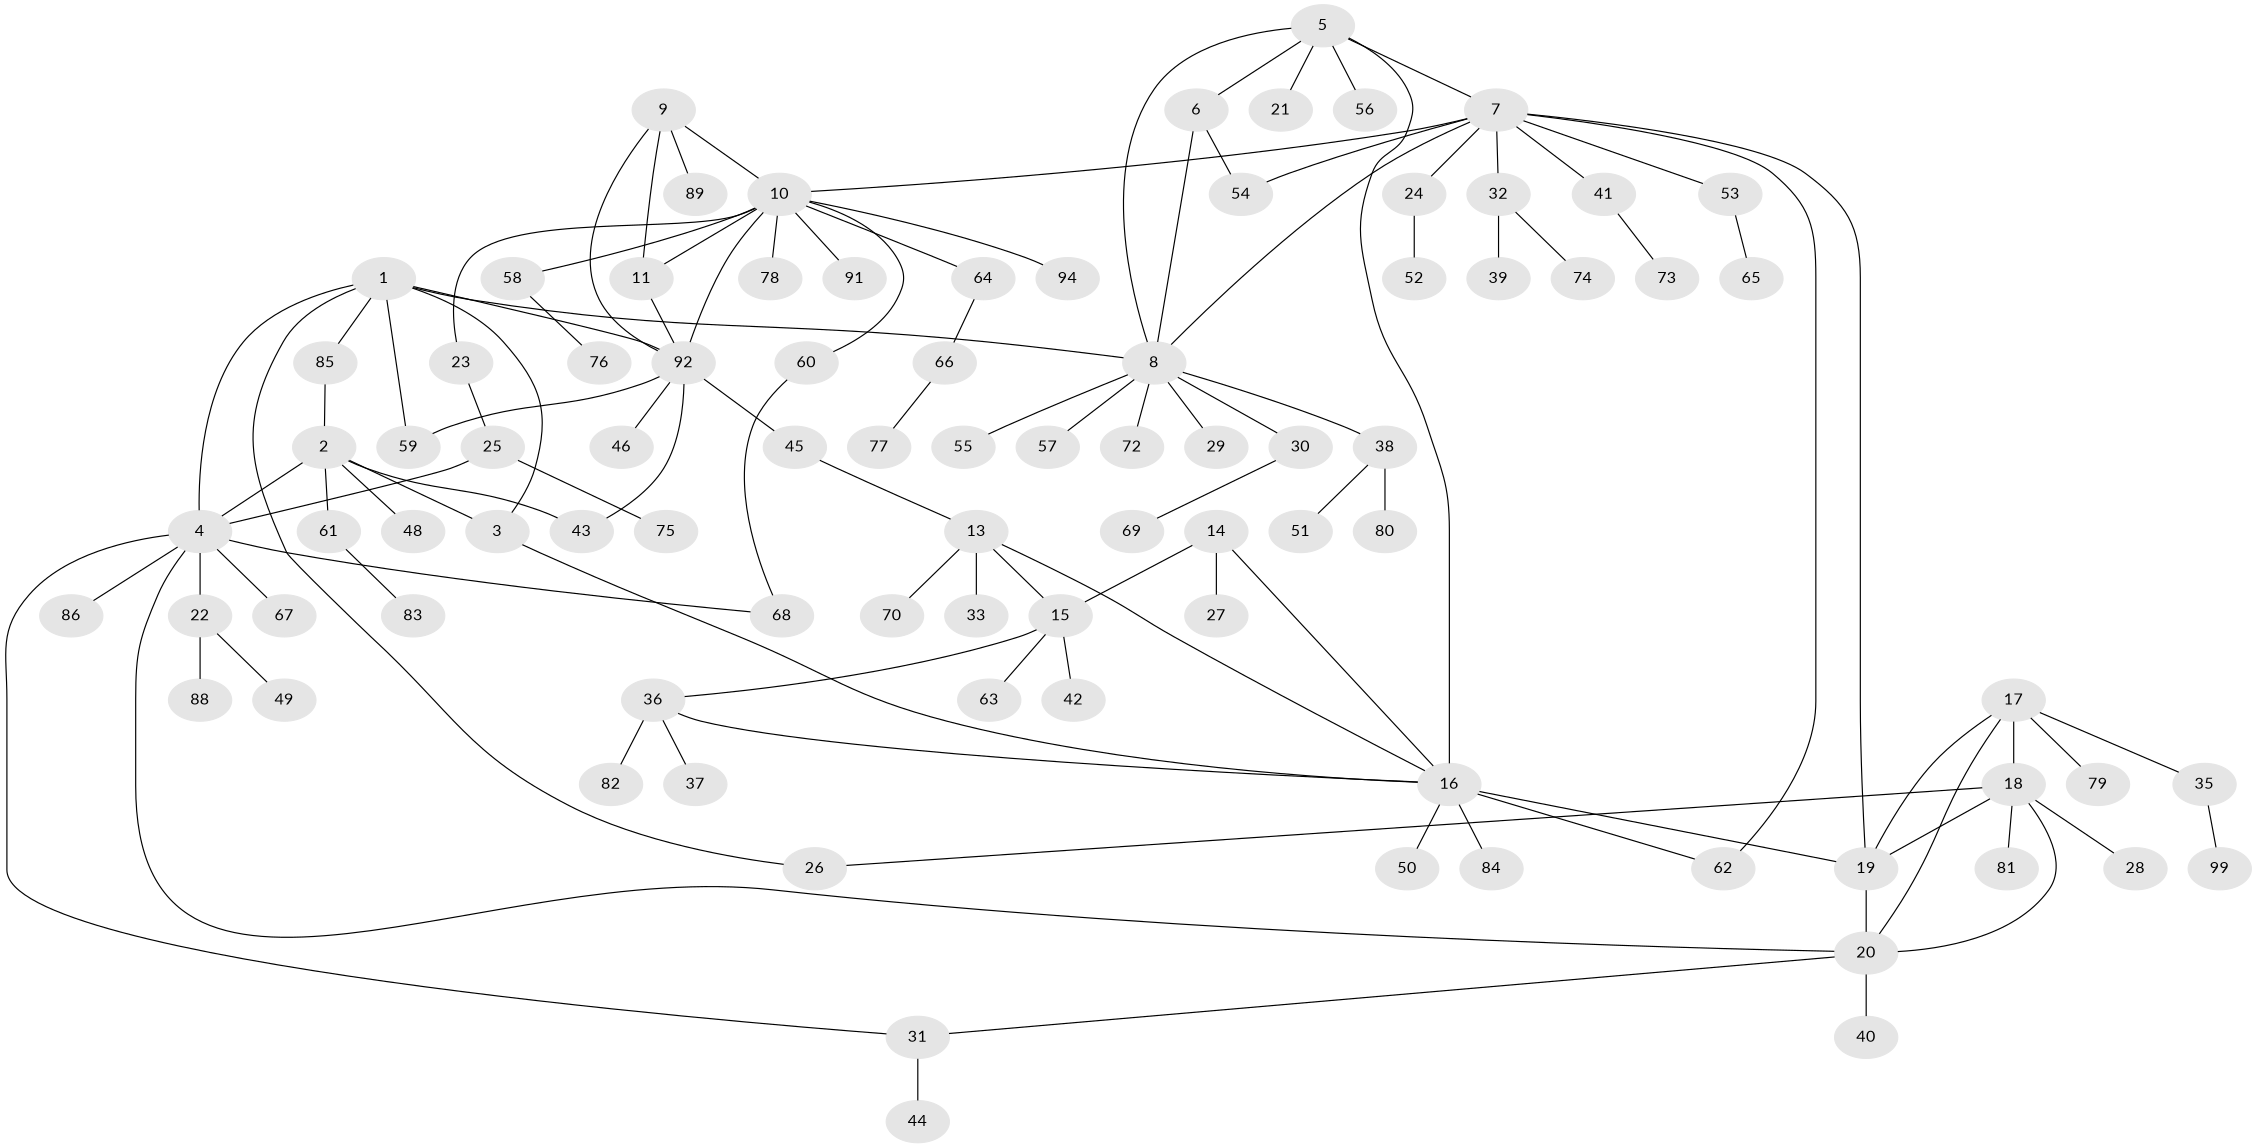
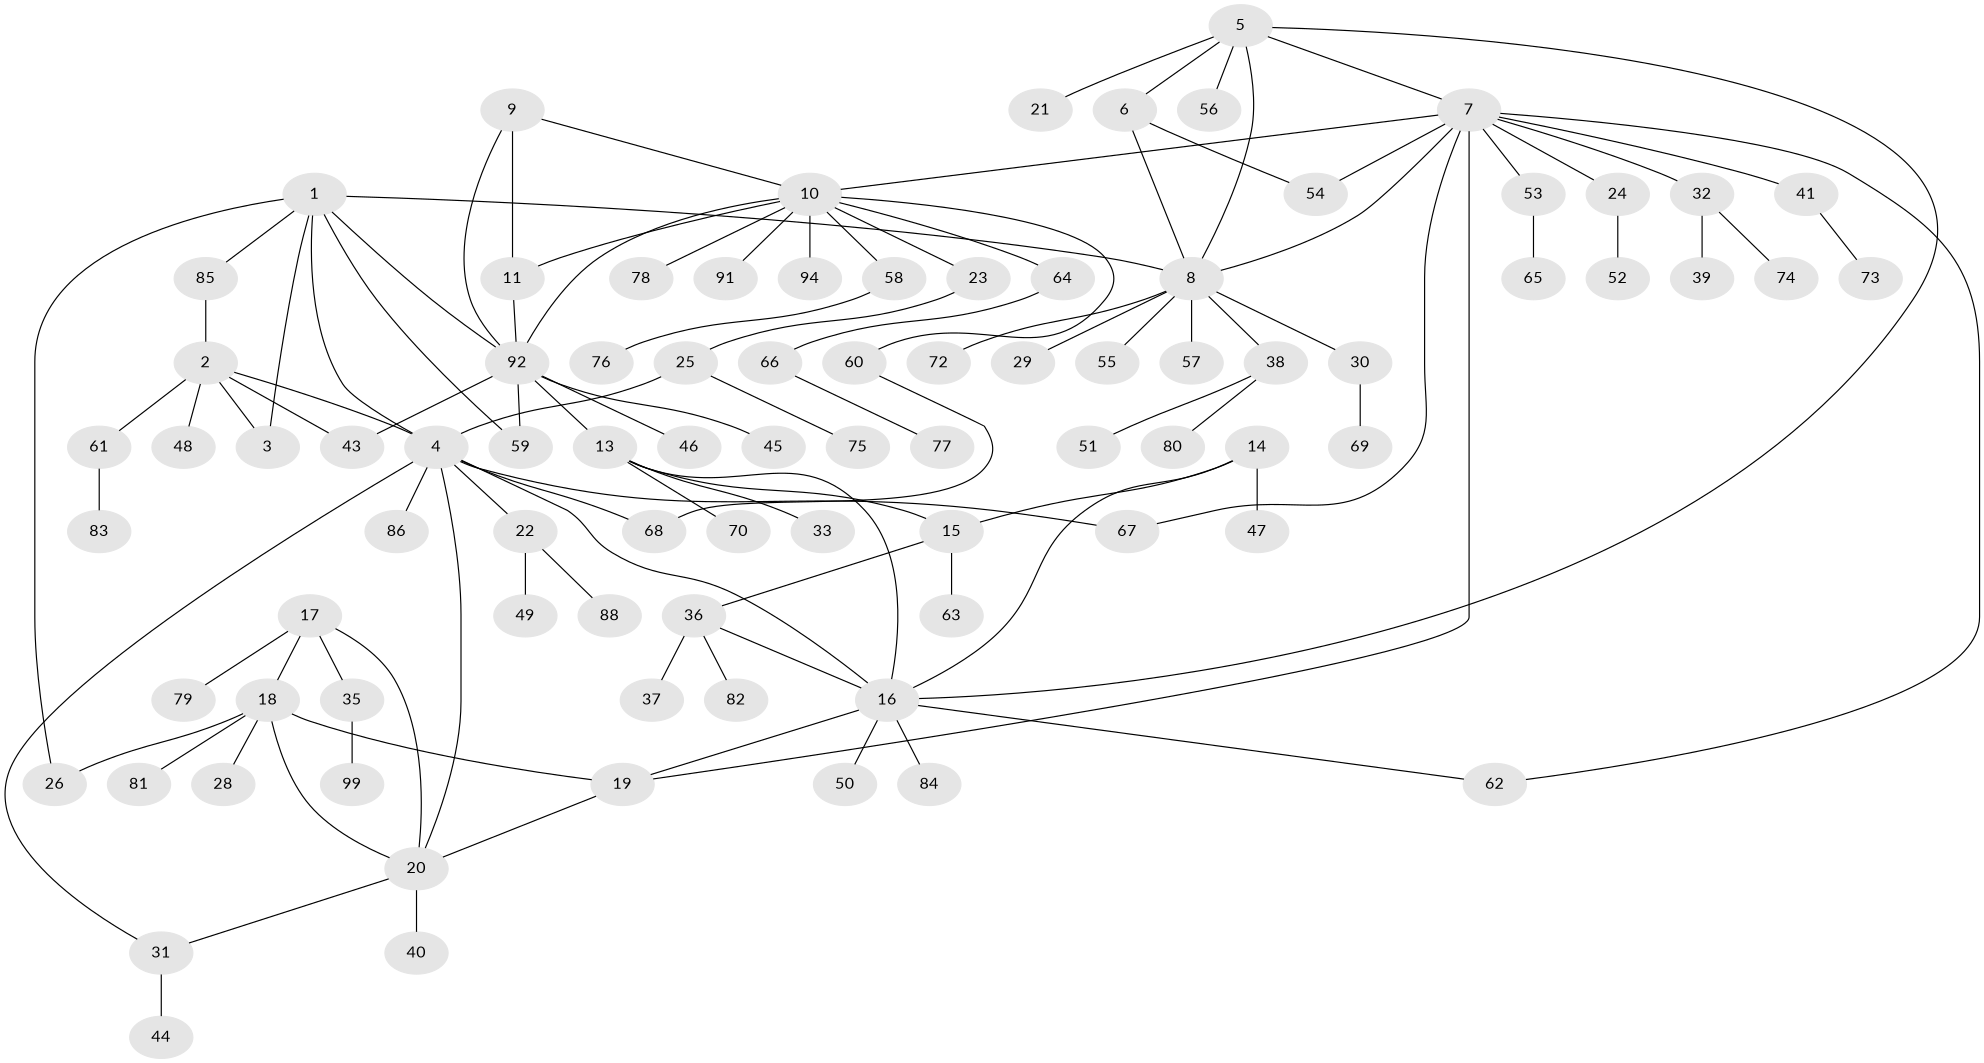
  graph {
    fontname=Lato
    node [color=gray90 fontname=Lato style=filled]
    edge [fontname=Lato]
    1
    3
    4
    8
    n5 [label=92]
    26
    59
    85
    2
    43
    48
    61
    16
    20
    22
    31
    67
    68
    86
    29
    30
    38
    55
    57
    72
    13
    45
    46
    66
    77
    83
    19
    62
    50
    84
    40
    49
    88
    44
    5
    6
    7
    21
    56
    54
    10
    24
    32
    41
    53
    11
    23
    n53 [label=94]
    58
    60
    64
    78
    91
    52
    39
    74
    73
    65
    69
    51
    80
    9
-   89
    17
    18
    35
    79
    25
    76
    15
    33
    70
    14
-   47 [label=27]
+   47
    36
-   42
    63
    37
    82
    28
    81
    n87 [label=99]
    75
    1 -- 3
    1 -- 4
    1 -- 8
    1 -- n5
    1 -- 26
    1 -- 59
    1 -- 85
-   3 -- 16
+   4 -- 16
    4 -- 20
    4 -- 22
    4 -- 31
    4 -- 67
    4 -- 68
    4 -- 86
    8 -- 29
    8 -- 30
    8 -- 38
    8 -- 55
    8 -- 57
    8 -- 72
    n5 -- 59
    n5 -- 43
-   45 -- 13
+   n5 -- 13
    n5 -- 45
    n5 -- 46
    85 -- 2
    2 -- 3
    2 -- 4
    2 -- 43
    2 -- 48
    2 -- 61
    61 -- 83
    16 -- 19
    16 -- 62
    16 -- 50
    16 -- 84
    20 -- 31
    20 -- 40
    22 -- 49
    22 -- 88
    31 -- 44
    30 -- 69
    38 -- 51
    38 -- 80
    13 -- 16
    13 -- 15
    13 -- 33
    13 -- 70
    66 -- 77
    19 -- 20
    5 -- 8
    5 -- 16
    5 -- 6
    5 -- 7
    5 -- 21
    5 -- 56
    6 -- 8
    6 -- 54
    7 -- 8
+   7 -- 67
    7 -- 19
    7 -- 62
    7 -- 54
    7 -- 10
    7 -- 24
    7 -- 32
    7 -- 41
    7 -- 53
    10 -- n5
    10 -- 11
    10 -- 23
    10 -- n53
    10 -- 58
    10 -- 60
    10 -- 64
    10 -- 78
    10 -- 91
    24 -- 52
    32 -- 39
    32 -- 74
    41 -- 73
    53 -- 65
    11 -- n5
    23 -- 25
    58 -- 76
    60 -- 68
    64 -- 66
    9 -- n5
    9 -- 10
    9 -- 11
-   9 -- 89
    17 -- 20
-   17 -- 19
    17 -- 18
    17 -- 35
    17 -- 79
    18 -- 26
    18 -- 20
    18 -- 19
    18 -- 28
    18 -- 81
    35 -- n87
    25 -- 4
    25 -- 75
    15 -- 36
-   15 -- 42
    15 -- 63
    14 -- 16
    14 -- 15
    14 -- 47
    36 -- 16
    36 -- 37
    36 -- 82
  }
